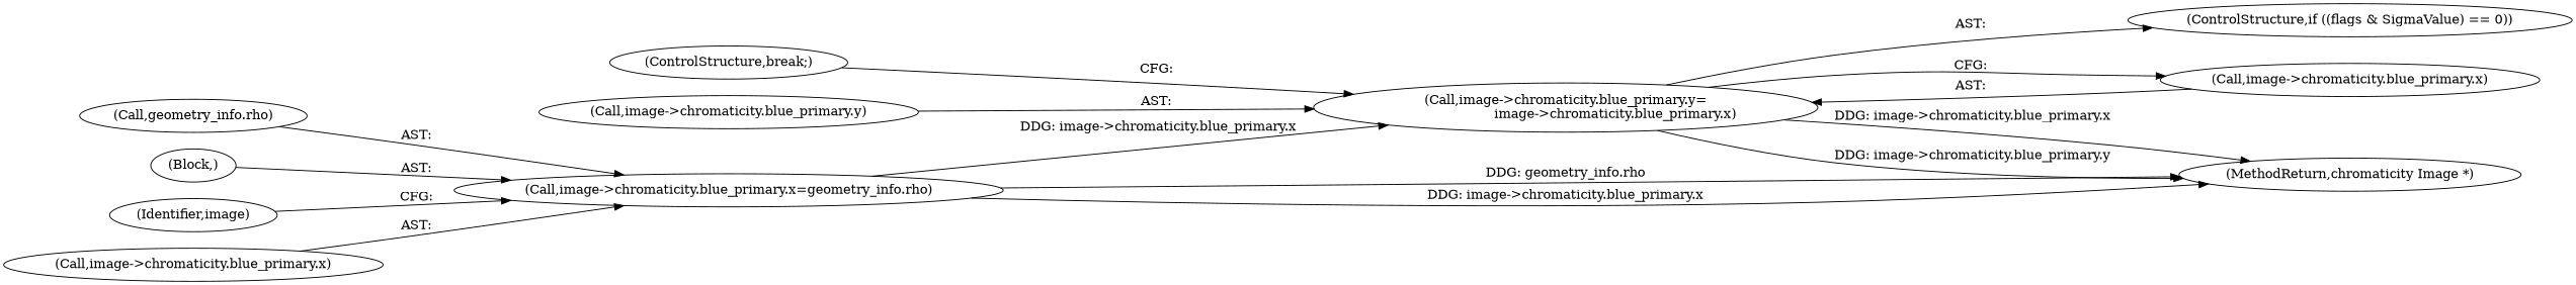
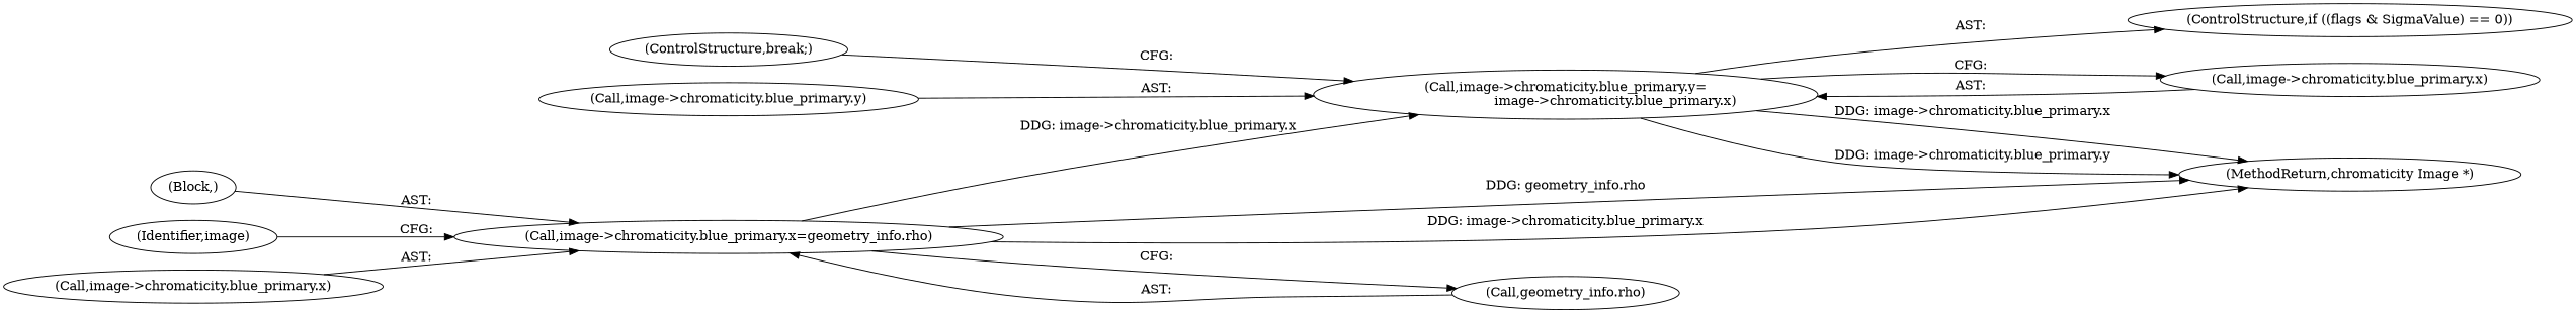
  digraph {
    rankdir=LR
    n1 [label="(Call,image->chromaticity.blue_primary.y=\n                        image->chromaticity.blue_primary.x)"]
    n2 [label="(ControlStructure,if ((flags & SigmaValue) == 0))"]
    n3 [label="(Call,image->chromaticity.blue_primary.x)"]
    n4 [label="(MethodReturn,chromaticity Image *)"]
    n5 [label="(Call,image->chromaticity.blue_primary.x=geometry_info.rho)"]
    n6 [label="(Call,geometry_info.rho)"]
    n7 [label="(Block,)"]
    n8 [label="(Identifier,image)"]
    n9 [label="(ControlStructure,break;)"]
    n10 [label="(Call,image->chromaticity.blue_primary.x)"]
    n11 [label="(Call,image->chromaticity.blue_primary.y)"]
    n1 -> n2 [label="AST: "]
    n1 -> n3 [label="CFG: "]
    n1 -> n4 [label="DDG: image->chromaticity.blue_primary.x"]
    n1 -> n4 [label="DDG: image->chromaticity.blue_primary.y"]
    n3 -> n1 [label="AST: "]
    n5 -> n1 [label="DDG: image->chromaticity.blue_primary.x"]
    n5 -> n4 [label="DDG: geometry_info.rho"]
    n5 -> n4 [label="DDG: image->chromaticity.blue_primary.x"]
+   n5 -> n6 [label="CFG: "]
    n6 -> n5 [label="AST: "]
    n7 -> n5 [label="AST: "]
    n8 -> n5 [label="CFG: "]
    n9 -> n1 [label="CFG: "]
    n10 -> n5 [label="AST: "]
    n11 -> n1 [label="AST: "]
  }
